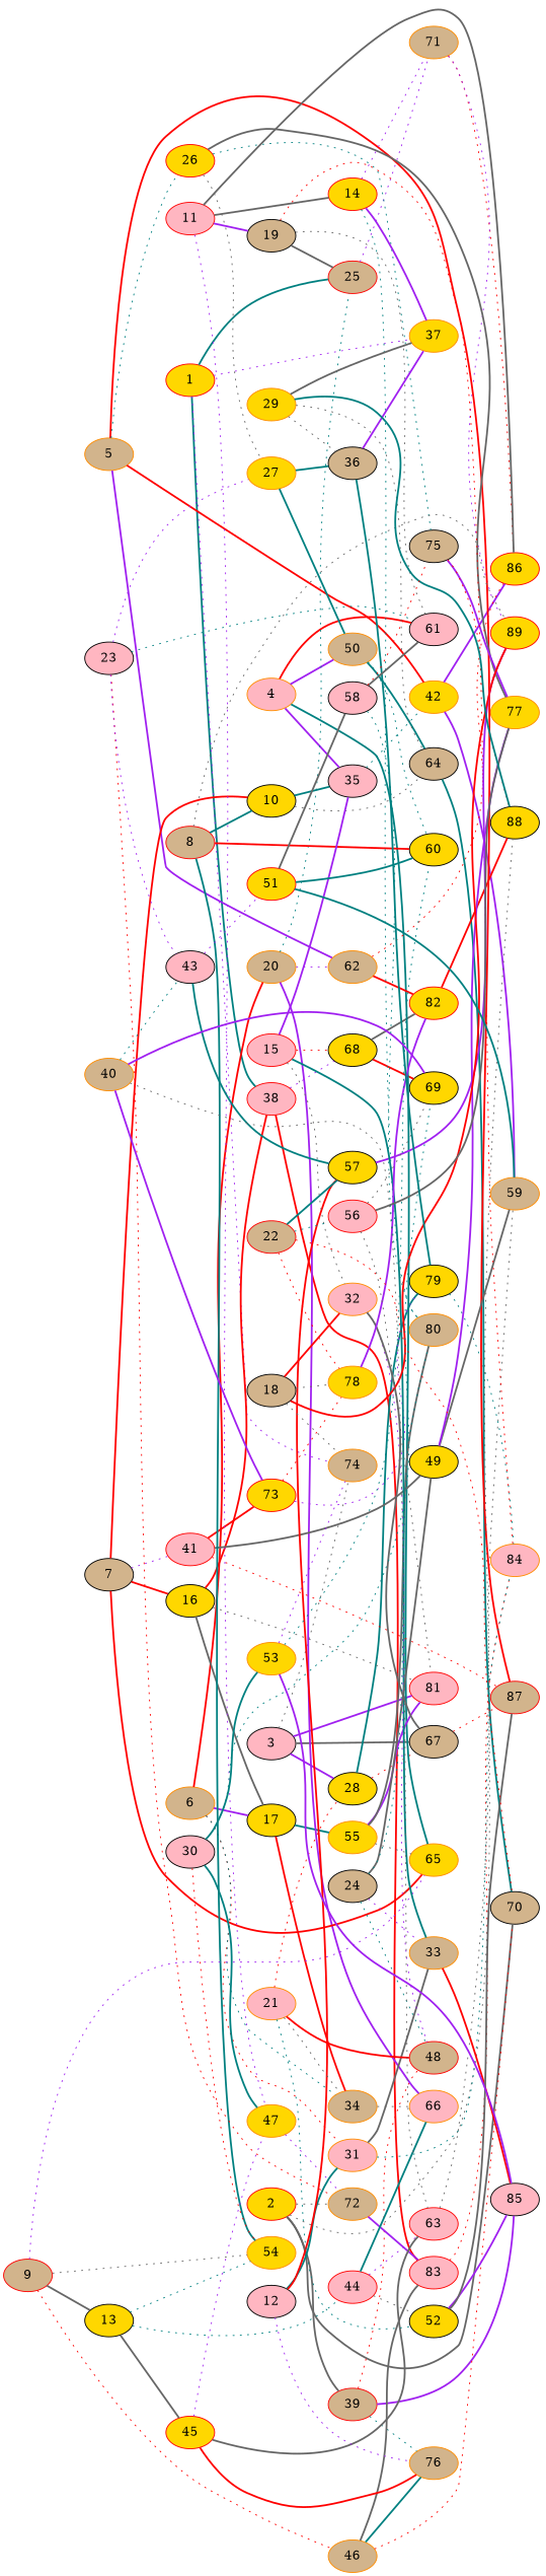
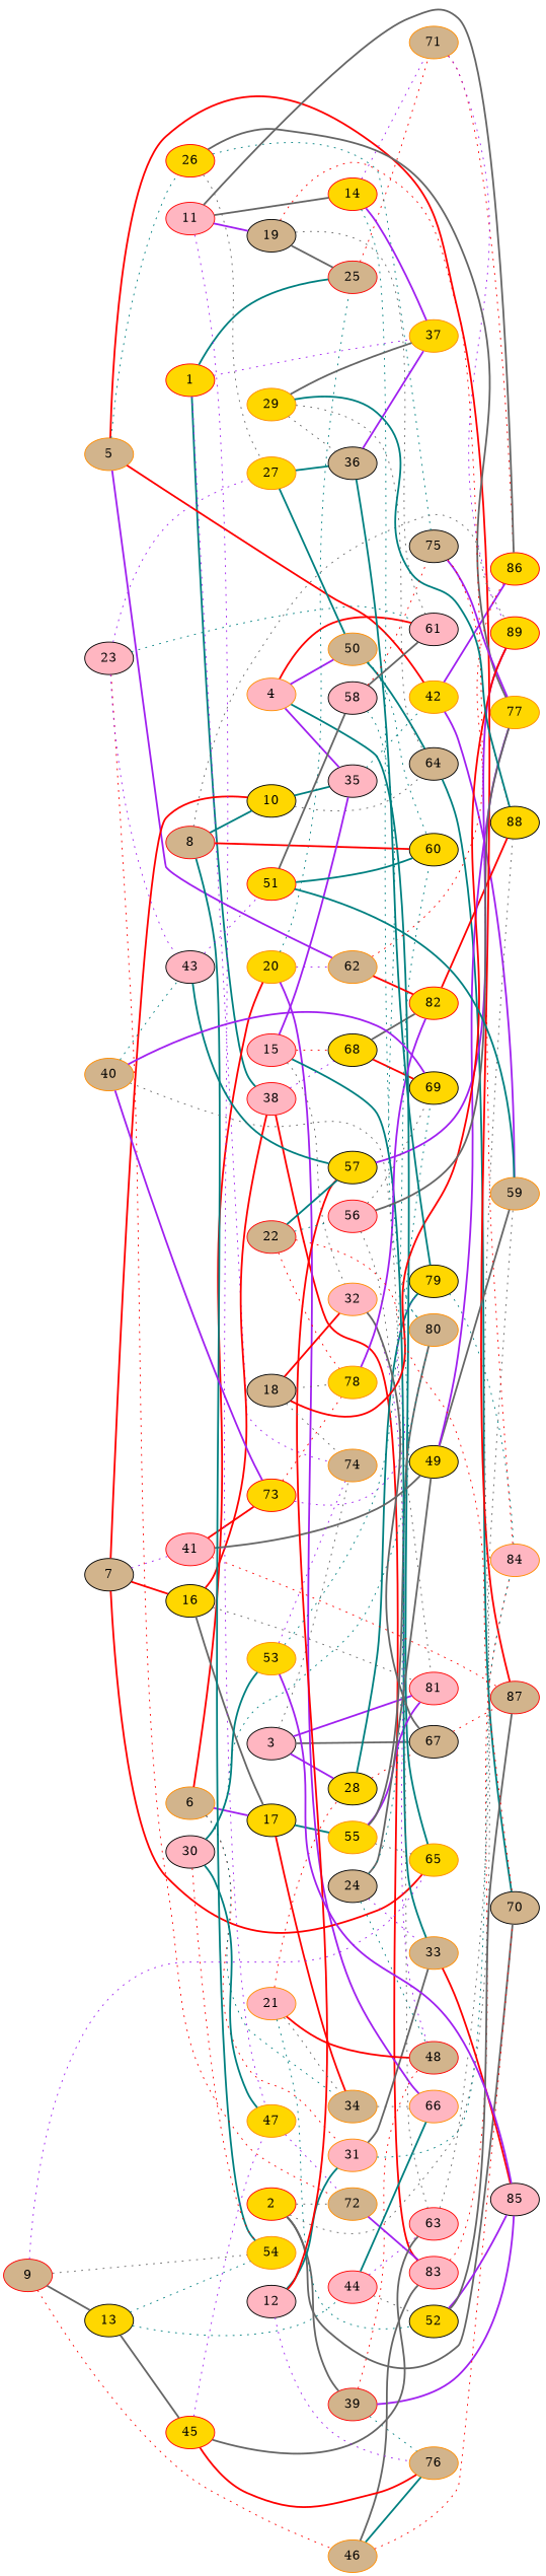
  graph {
    rankdir=LR
    node [color=darkorange fillcolor=gold style=filled]
    edge [color=gray40 style=bold]
    1 [color=red]
    25 [color=red fillcolor=tan]
    37
    38 [color=red fillcolor=lightpink]
    74 [fillcolor=tan]
    71 [fillcolor=tan]
    68 [color=black]
    83 [color=red fillcolor=lightpink]
    2 [color=red]
    39 [color=red fillcolor=tan]
    59 [fillcolor=tan]
    70 [color=black fillcolor=tan]
    72 [fillcolor=tan]
    76 [fillcolor=tan]
    48 [color=red fillcolor=tan]
    85 [color=black fillcolor=lightpink]
    3 [color=black fillcolor=lightpink]
    28 [color=black]
    67 [color=black fillcolor=tan]
    81 [color=red fillcolor=lightpink]
    79 [color=black]
    87 [color=red fillcolor=tan]
    4 [fillcolor=lightpink]
    35 [color=black fillcolor=lightpink]
    50 [fillcolor=tan]
    61 [color=black fillcolor=lightpink]
    65
    42
    60 [color=black]
    64 [color=black fillcolor=tan]
    5 [fillcolor=tan]
    26 [color=red]
    62 [fillcolor=tan]
    27
    75 [color=black fillcolor=tan]
    77
    86 [color=red]
    82 [color=red]
    6 [fillcolor=tan]
    17 [color=black]
-   20 [fillcolor=tan]
+   20
    31 [fillcolor=lightpink]
    34 [fillcolor=tan]
    55
    66 [fillcolor=lightpink]
    33 [fillcolor=tan]
    84 [fillcolor=lightpink]
    7 [color=black fillcolor=tan]
    10 [color=black]
    16 [color=black]
    41 [color=red fillcolor=lightpink]
    49 [color=black]
    73 [color=red]
    8 [color=red fillcolor=tan]
    54
    89 [color=red]
    9 [color=red fillcolor=tan]
    13 [color=black]
    46 [fillcolor=tan]
    44 [color=red fillcolor=lightpink]
    45 [color=red]
    11 [color=red fillcolor=lightpink]
    14 [color=red]
    19 [color=black fillcolor=tan]
    47
    80 [fillcolor=tan]
    12 [color=black fillcolor=lightpink]
    57 [color=black]
    52 [color=black]
    63 [color=red fillcolor=lightpink]
    15 [color=red fillcolor=lightpink]
    32 [fillcolor=lightpink]
    69 [color=black]
    18 [color=black fillcolor=tan]
    78
    21 [fillcolor=lightpink]
    22 [color=red fillcolor=tan]
    56 [color=red fillcolor=lightpink]
    23 [color=black fillcolor=lightpink]
    43 [color=black fillcolor=lightpink]
    36 [color=black fillcolor=tan]
    51 [color=red]
    24 [color=black fillcolor=tan]
    88 [color=black]
    29
    30 [color=black fillcolor=lightpink]
    53
    40 [fillcolor=tan]
    58 [color=black fillcolor=lightpink]
    1 -- 25 [color=teal]
    1 -- 37 [color=purple style=dotted]
    1 -- 38 [color=teal]
    1 -- 74 [color=purple style=dotted]
-   25 -- 71 [color=purple style=dotted]
+   25 -- 71 [color=red style=dotted]
    38 -- 68 [color=purple style=dotted]
    38 -- 83 [color=red]
    71 -- 86 [color=red style=dotted]
    71 -- 89 [color=purple style=dotted]
    68 -- 82
    68 -- 69 [color=red]
    83 -- 84 [color=red style=dotted]
    2 -- 39
    2 -- 59 [style=dotted]
    2 -- 70
    2 -- 72 [style=dotted]
    39 -- 76 [color=teal style=dotted]
    39 -- 48 [color=red style=dotted]
    39 -- 85 [color=purple]
    72 -- 83 [color=purple]
    3 -- 74 [style=dotted]
    3 -- 28 [color=purple]
    3 -- 67
    3 -- 81 [color=purple]
    28 -- 67 [color=red style=dotted]
    28 -- 79 [color=teal]
    67 -- 87 [color=red style=dotted]
    79 -- 84 [color=teal style=dotted]
    4 -- 35 [color=purple]
    4 -- 50 [color=purple]
    4 -- 61 [color=red]
    4 -- 65 [color=teal]
    35 -- 42 [color=teal style=dotted]
    50 -- 60 [color=teal style=dotted]
    50 -- 64 [color=teal]
    42 -- 59 [color=purple]
    42 -- 86 [color=purple]
    64 -- 70 [color=teal]
    5 -- 87 [color=red]
    5 -- 42 [color=red]
    5 -- 26 [color=teal style=dotted]
    5 -- 62 [color=purple]
    26 -- 27 [style=dotted]
    26 -- 75 [color=teal style=dotted]
    26 -- 77
    62 -- 86 [color=red style=dotted]
    62 -- 82 [color=red]
    27 -- 50 [color=teal]
    27 -- 36 [color=teal]
    75 -- 77 [color=purple]
    75 -- 88 [color=red style=dotted]
    82 -- 88 [color=red]
    6 -- 17 [color=purple]
    6 -- 20 [color=red]
    6 -- 31 [color=red style=dotted]
    6 -- 34 [color=teal style=dotted]
    17 -- 34 [color=red]
    17 -- 55 [color=teal]
    20 -- 25 [color=teal style=dotted]
    20 -- 62 [color=purple style=dotted]
    20 -- 66 [color=purple]
    31 -- 33
    31 -- 84 [color=teal style=dotted]
    34 -- 66 [style=dotted]
    55 -- 81 [color=purple]
    55 -- 65 [style=dotted]
    55 -- 80
    33 -- 85 [color=red]
    7 -- 65 [color=red]
    7 -- 10 [color=red]
    7 -- 16 [color=red]
    7 -- 41 [color=purple style=dotted]
    10 -- 35 [color=teal]
    10 -- 64 [style=dotted]
    16 -- 38 [color=red]
    16 -- 81 [style=dotted]
    16 -- 17
    41 -- 87 [color=red style=dotted]
    41 -- 49
    41 -- 73 [color=red]
    49 -- 59
    49 -- 77 [color=purple]
    73 -- 79 [color=purple style=dotted]
    73 -- 78 [color=red style=dotted]
    8 -- 60 [color=red]
    8 -- 10 [color=teal]
    8 -- 54 [color=teal]
    8 -- 89 [style=dotted]
    9 -- 65 [color=purple style=dotted]
    9 -- 54 [style=dotted]
    9 -- 13
    9 -- 46 [color=red style=dotted]
    13 -- 54 [color=teal style=dotted]
    13 -- 44 [color=teal style=dotted]
    13 -- 45
    46 -- 83
    46 -- 70 [color=red style=dotted]
    46 -- 76 [color=teal]
    44 -- 66 [color=teal]
    44 -- 52 [style=dotted]
    44 -- 63 [color=purple style=dotted]
    45 -- 76 [color=red]
    45 -- 47 [color=purple style=dotted]
    45 -- 63
    11 -- 86
    11 -- 14
    11 -- 19 [color=purple]
    11 -- 47 [color=purple style=dotted]
    14 -- 37 [color=purple]
    14 -- 71 [color=purple style=dotted]
    14 -- 80 [color=teal style=dotted]
    19 -- 25
    19 -- 61 [style=dotted]
    19 -- 84 [color=red style=dotted]
    47 -- 72 [color=purple style=dotted]
    12 -- 76 [color=purple style=dotted]
    12 -- 31 [color=teal]
    12 -- 57 [color=red]
    57 -- 89 [color=purple]
    52 -- 85 [color=purple]
    52 -- 87
    63 -- 88 [style=dotted]
    15 -- 68 [color=red style=dotted]
    15 -- 35 [color=purple]
    15 -- 33 [color=teal]
    15 -- 32 [style=dotted]
    32 -- 48 [color=purple style=dotted]
    32 -- 67
    18 -- 74 [style=dotted]
    18 -- 89 [color=red]
    18 -- 32 [color=red]
    18 -- 78 [style=dotted]
    78 -- 82 [color=purple]
    21 -- 48 [color=red]
    21 -- 28 [color=red style=dotted]
    21 -- 34 [style=dotted]
    21 -- 52 [color=teal style=dotted]
    22 -- 70 [color=red style=dotted]
    22 -- 57 [color=teal]
    22 -- 78 [color=red style=dotted]
    22 -- 56 [color=teal style=dotted]
    56 -- 81 [style=dotted]
    56 -- 77
    56 -- 69 [style=dotted]
    23 -- 72 [color=red style=dotted]
    23 -- 61 [color=teal style=dotted]
    23 -- 27 [color=purple style=dotted]
    23 -- 43 [color=purple style=dotted]
    43 -- 57 [color=teal]
    43 -- 51 [color=purple style=dotted]
    36 -- 37 [color=purple]
    36 -- 79 [color=teal]
    51 -- 59 [color=teal]
    51 -- 60 [color=teal]
    51 -- 58
    24 -- 48 [color=teal style=dotted]
    24 -- 33 [color=purple style=dotted]
    24 -- 49
    24 -- 80 [color=teal style=dotted]
    29 -- 37
    29 -- 64 [style=dotted]
    29 -- 36 [style=dotted]
    29 -- 88 [color=teal]
    30 -- 54 [color=red style=dotted]
    30 -- 47 [color=teal]
    30 -- 69 [color=teal style=dotted]
    30 -- 53 [color=teal]
    53 -- 74 [color=purple style=dotted]
    53 -- 85 [color=purple]
    53 -- 60 [color=teal style=dotted]
    40 -- 73 [color=purple]
    40 -- 63 [style=dotted]
    40 -- 69 [color=purple]
    40 -- 43 [color=teal style=dotted]
    58 -- 61
    58 -- 75 [color=red style=dotted]
    58 -- 80 [color=teal style=dotted]
  }
